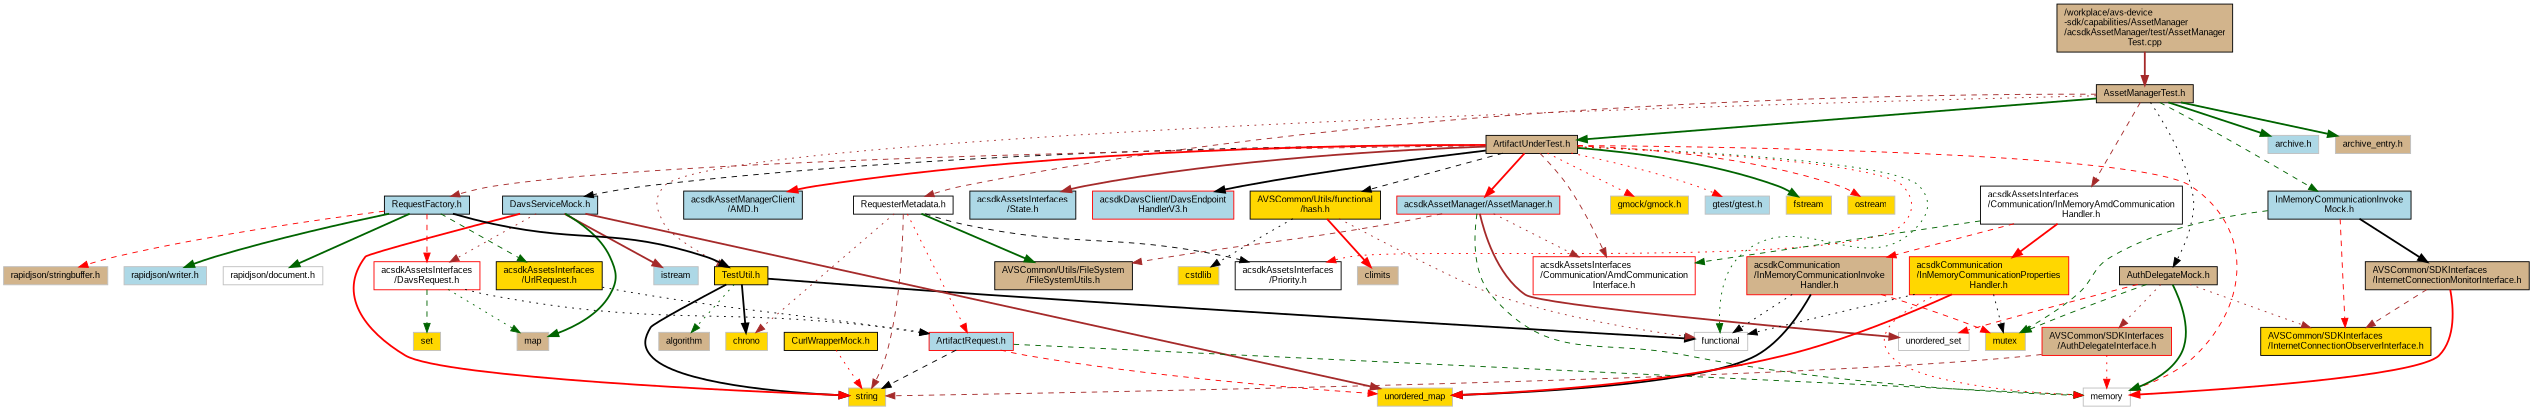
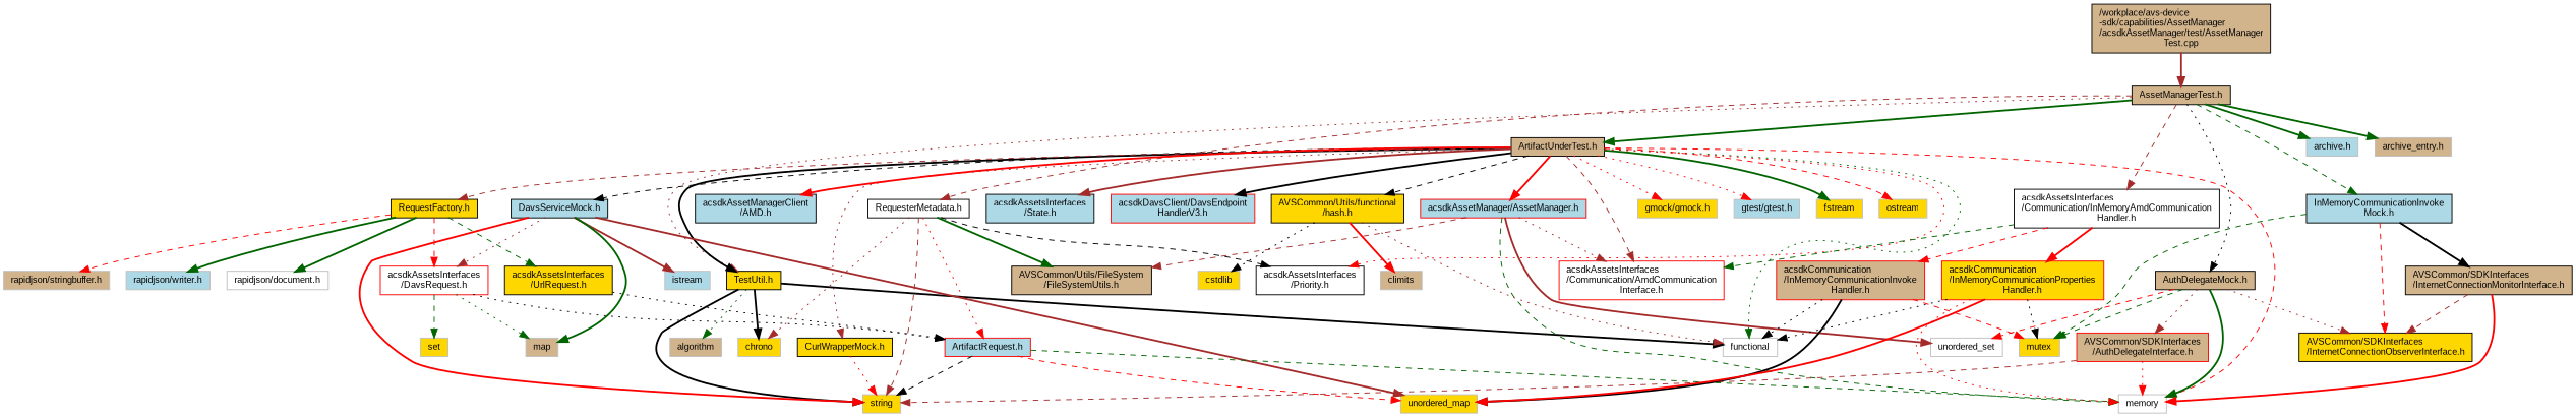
  digraph {
    fontname="Liberation Sans"
    node [color=grey75 fillcolor=gold fontname="Liberation Sans" fontsize=10 shape=record style=filled]
    edge [color=red fontname="Liberation Sans" fontsize=10 labelfontname=Helvetica labelfontsize=10 style=dashed]
    n1 [color=black fillcolor=tan fontcolor=black height=0.2 label="/workplace/avs-device\l-sdk/capabilities/AssetManager\l/acsdkAssetManager/test/AssetManager\lTest.cpp" width=0.4]
    n2 [color=black fillcolor=tan height=0.2 label="AssetManagerTest.h" width=0.4]
    n3 [color=black fillcolor=tan height=0.2 label="ArtifactUnderTest.h" width=0.4]
    n4 [color=black height=0.2 label="TestUtil.h" width=0.4]
    n5 [color=black fillcolor=tan height=0.2 label="AuthDelegateMock.h" width=0.4]
    n6 [color=black fillcolor=lightblue height=0.2 label="InMemoryCommunicationInvoke\lMock.h" width=0.4]
    n7 [color=black fillcolor=white height=0.2 label="RequesterMetadata.h" width=0.4]
    n8 [color=black fillcolor=white height=0.2 label="acsdkAssetsInterfaces\l/Communication/InMemoryAmdCommunication\lHandler.h" width=0.4]
    n9 [fillcolor=lightblue height=0.2 label="archive.h" width=0.4]
    n10 [fillcolor=tan height=0.2 label="archive_entry.h" width=0.4]
    n11 [color=black height=0.2 label="AVSCommon/Utils/functional\l/hash.h" width=0.4]
    n12 [fillcolor=white height=0.2 label=functional width=0.4]
    n13 [color=black height=0.2 label="CurlWrapperMock.h" width=0.4]
    n14 [color=black fillcolor=lightblue height=0.2 label="DavsServiceMock.h" width=0.4]
    n15 [fillcolor=white height=0.2 label=memory width=0.4]
    n16 [height=0.2 label="gmock/gmock.h" width=0.4]
    n17 [fillcolor=lightblue height=0.2 label="gtest/gtest.h" width=0.4]
    n18 [height=0.2 label=fstream width=0.4]
    n19 [height=0.2 label=ostream width=0.4]
-   n20 [color=black fillcolor=lightblue height=0.2 label="RequestFactory.h" width=0.4]
+   n20 [color=black height=0.2 label="RequestFactory.h" width=0.4]
    n21 [color=red fillcolor=lightblue height=0.2 label="acsdkAssetManager/AssetManager.h" width=0.4]
    n22 [color=red fillcolor=white height=0.2 label="acsdkAssetsInterfaces\l/Communication/AmdCommunication\lInterface.h" width=0.4]
    n23 [color=black fillcolor=lightblue height=0.2 label="acsdkAssetManagerClient\l/AMD.h" width=0.4]
    n24 [color=black fillcolor=white height=0.2 label="acsdkAssetsInterfaces\l/Priority.h" width=0.4]
    n25 [color=black fillcolor=lightblue height=0.2 label="acsdkAssetsInterfaces\l/State.h" width=0.4]
    n26 [color=red fillcolor=lightblue height=0.2 label="acsdkDavsClient/DavsEndpoint\lHandlerV3.h" width=0.4]
    n27 [height=0.2 label=string width=0.4]
    n28 [height=0.2 label=chrono width=0.4]
    n29 [fillcolor=tan height=0.2 label=algorithm width=0.4]
    n30 [fillcolor=white height=0.2 label=unordered_set width=0.4]
    n31 [height=0.2 label=mutex width=0.4]
    n32 [color=red fillcolor=tan height=0.2 label="AVSCommon/SDKInterfaces\l/AuthDelegateInterface.h" width=0.4]
    n33 [color=black height=0.2 label="AVSCommon/SDKInterfaces\l/InternetConnectionObserverInterface.h" width=0.4]
    n34 [color=black fillcolor=tan height=0.2 label="AVSCommon/SDKInterfaces\l/InternetConnectionMonitorInterface.h" width=0.4]
    n35 [color=red fillcolor=lightblue height=0.2 label="ArtifactRequest.h" width=0.4]
    n36 [color=black fillcolor=tan height=0.2 label="AVSCommon/Utils/FileSystem\l/FileSystemUtils.h" width=0.4]
    n37 [color=red fillcolor=tan height=0.2 label="acsdkCommunication\l/InMemoryCommunicationInvoke\lHandler.h" width=0.4]
    n38 [color=red height=0.2 label="acsdkCommunication\l/InMemoryCommunicationProperties\lHandler.h" width=0.4]
    n39 [height=0.2 label=cstdlib width=0.4]
    n40 [fillcolor=tan height=0.2 label=climits width=0.4]
    n41 [fillcolor=lightblue height=0.2 label=istream width=0.4]
    n42 [fillcolor=tan height=0.2 label=map width=0.4]
    n43 [height=0.2 label=unordered_map width=0.4]
    n44 [color=red fillcolor=white height=0.2 label="acsdkAssetsInterfaces\l/DavsRequest.h" width=0.4]
    n45 [fillcolor=white height=0.2 label="rapidjson/document.h" width=0.4]
    n46 [fillcolor=tan height=0.2 label="rapidjson/stringbuffer.h" width=0.4]
    n47 [fillcolor=lightblue height=0.2 label="rapidjson/writer.h" width=0.4]
    n48 [color=black height=0.2 label="acsdkAssetsInterfaces\l/UrlRequest.h" width=0.4]
    n49 [height=0.2 label=set width=0.4]
    n1 -> n2 [color=brown style=bold]
    n2 -> n3 [color=darkgreen style=bold]
    n2 -> n4 [color=brown style=dotted]
    n2 -> n5 [color=black style=dotted]
    n2 -> n6 [color=darkgreen]
    n2 -> n7 [color=brown]
    n2 -> n8 [color=brown]
    n2 -> n9 [color=darkgreen style=bold]
    n2 -> n10 [color=darkgreen style=bold]
-   n20 -> n4 [color=black style=bold]
+   n3 -> n4 [color=black style=bold]
    n3 -> n11 [color=black]
    n3 -> n12 [color=darkgreen style=dotted]
+   n3 -> n13 [color=brown style=dotted]
    n3 -> n14 [color=black]
    n3 -> n15
    n3 -> n16 [style=dotted]
    n3 -> n17 [style=dotted]
    n3 -> n18 [color=darkgreen style=bold]
    n3 -> n19
    n3 -> n20 [color=brown]
    n3 -> n21 [style=bold]
    n3 -> n22 [color=brown]
    n3 -> n23 [style=bold]
    n3 -> n24 [style=dotted]
    n3 -> n25 [color=brown style=bold]
    n3 -> n26 [color=black style=bold]
    n4 -> n12 [color=black style=bold]
    n4 -> n27 [color=black style=bold]
    n4 -> n28 [color=black style=bold]
    n4 -> n29 [color=darkgreen style=dotted]
    n5 -> n15 [color=darkgreen style=bold]
    n5 -> n30
    n5 -> n31 [color=darkgreen]
    n5 -> n32 [color=brown style=dotted]
    n5 -> n33 [color=brown style=dotted]
    n6 -> n31 [color=darkgreen]
    n6 -> n33
    n6 -> n34 [color=black style=bold]
    n7 -> n24 [color=black]
    n7 -> n27 [color=brown]
    n7 -> n28 [color=brown style=dotted]
    n7 -> n35 [style=dotted]
    n7 -> n36 [color=darkgreen style=bold]
    n8 -> n22 [color=darkgreen]
    n8 -> n37
    n8 -> n38 [style=bold]
    n11 -> n12 [color=brown style=dotted]
    n11 -> n39 [color=black style=dotted]
    n11 -> n40 [style=bold]
    n13 -> n27 [style=dotted]
    n14 -> n27 [style=bold]
    n14 -> n41 [color=brown style=bold]
    n14 -> n42 [color=darkgreen style=bold]
    n14 -> n43 [color=brown style=bold]
    n14 -> n44 [color=brown style=dotted]
    n20 -> n44
    n20 -> n45 [color=darkgreen style=bold]
    n20 -> n46
    n20 -> n47 [color=darkgreen style=bold]
    n20 -> n48 [color=darkgreen]
    n21 -> n15 [color=darkgreen]
    n21 -> n22 [color=brown style=dotted]
    n21 -> n30 [color=brown style=bold]
    n21 -> n36 [color=brown]
    n32 -> n15 [style=dotted]
    n32 -> n27 [color=brown]
    n34 -> n15 [style=bold]
    n34 -> n33 [color=brown]
    n35 -> n15 [color=darkgreen]
    n35 -> n27 [color=black]
    n35 -> n43
    n37 -> n12 [color=black style=dotted]
    n37 -> n31
    n37 -> n43 [color=black style=bold]
    n38 -> n12 [color=black style=dotted]
    n38 -> n15 [style=dotted]
    n38 -> n31 [color=black style=dotted]
    n38 -> n43 [style=bold]
    n44 -> n35 [color=black style=dotted]
    n44 -> n42 [color=darkgreen style=dotted]
    n44 -> n49 [color=darkgreen]
    n48 -> n35 [color=black style=dotted]
  }
